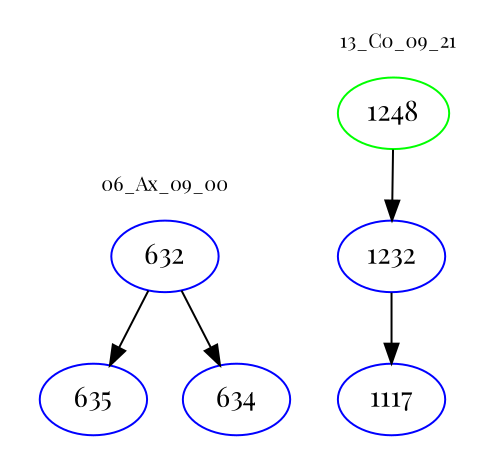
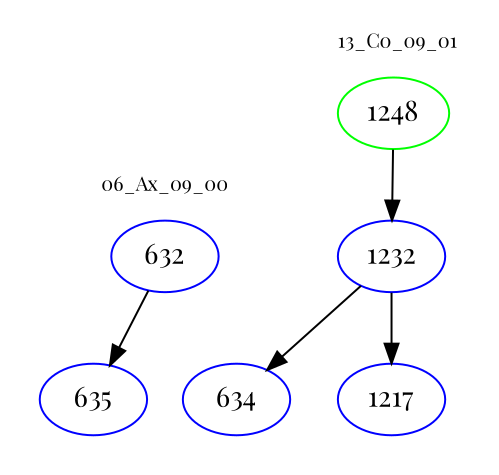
  digraph {
    fontname="Playfair Display"
    node [color=blue fontname="Playfair Display"]
    edge [color=black fontname="Playfair Display"]
    n1 [label=632]
    n2 [label=634]
    n3 [label=635]
    n4 [label=1232]
-   n5 [label=1117]
+   n5 [label=1217]
    n6 [color=green label=1248]
    subgraph cluster_1 {
      color=white
      fontsize=10
      label="06_Ax_09_00"
      n1
      n2
      n3
    }
    subgraph cluster_2 {
      color=white
      fontsize=10
-     label="13_C0_09_21"
+     label="13_C0_09_01"
      n4
      n5
      n6
    }
-   n1 -> n2
+   n4 -> n2
    n1 -> n3
    n4 -> n5
    n6 -> n4
  }
